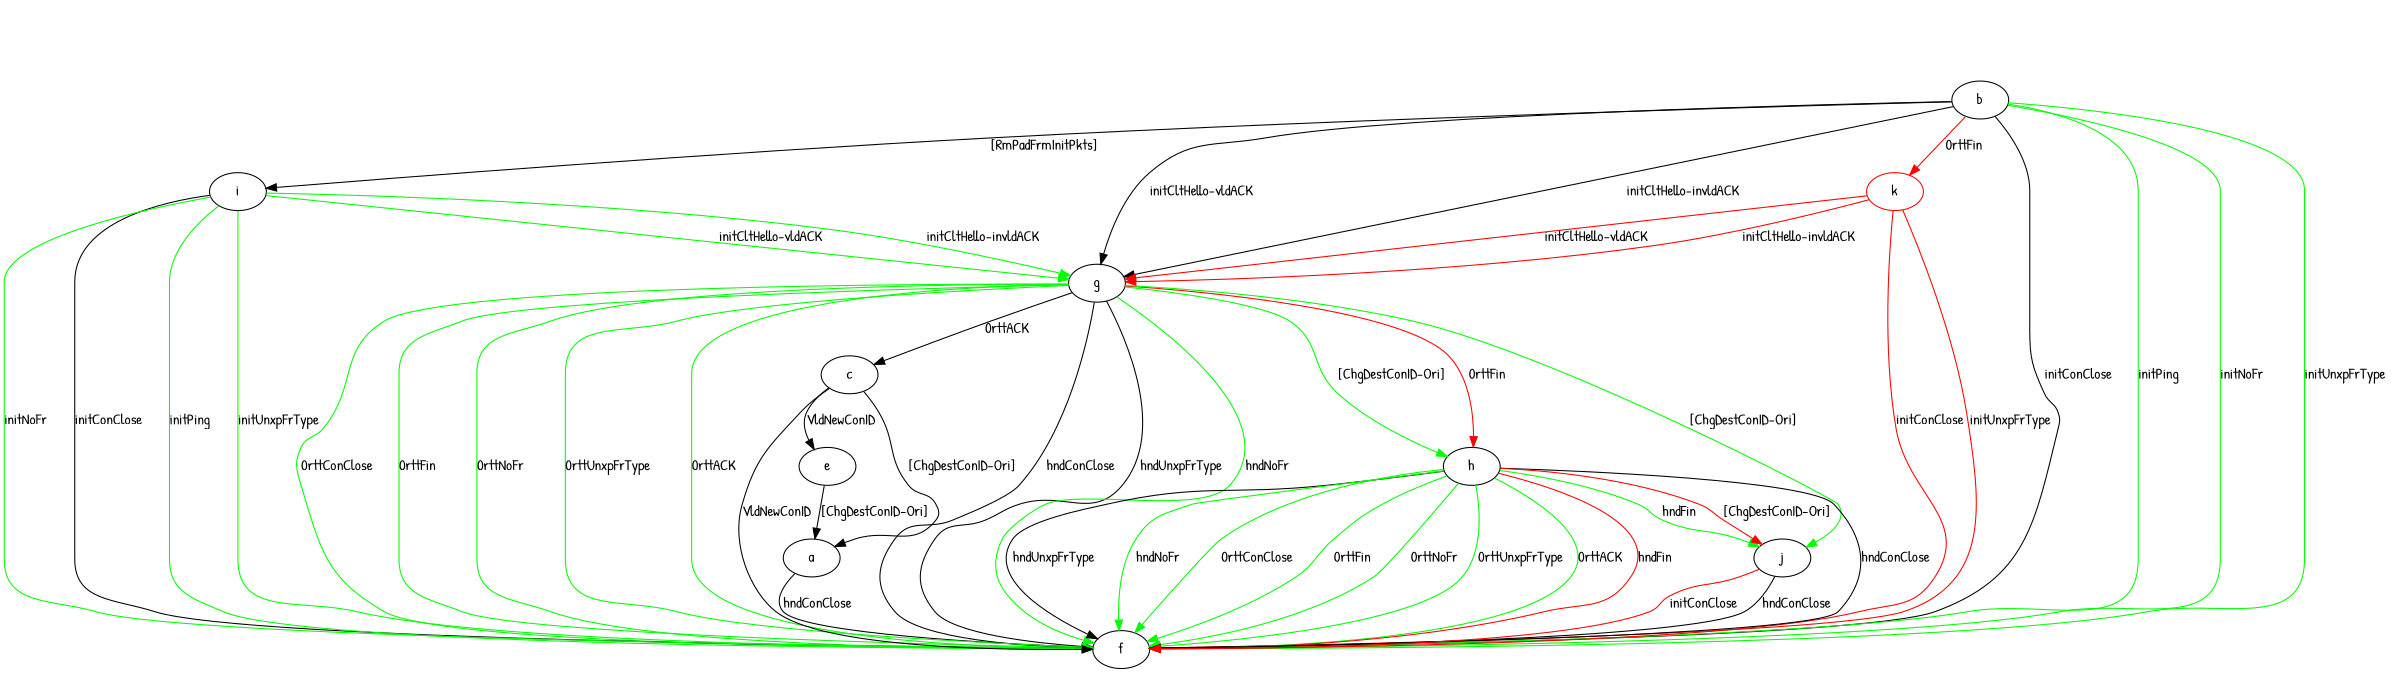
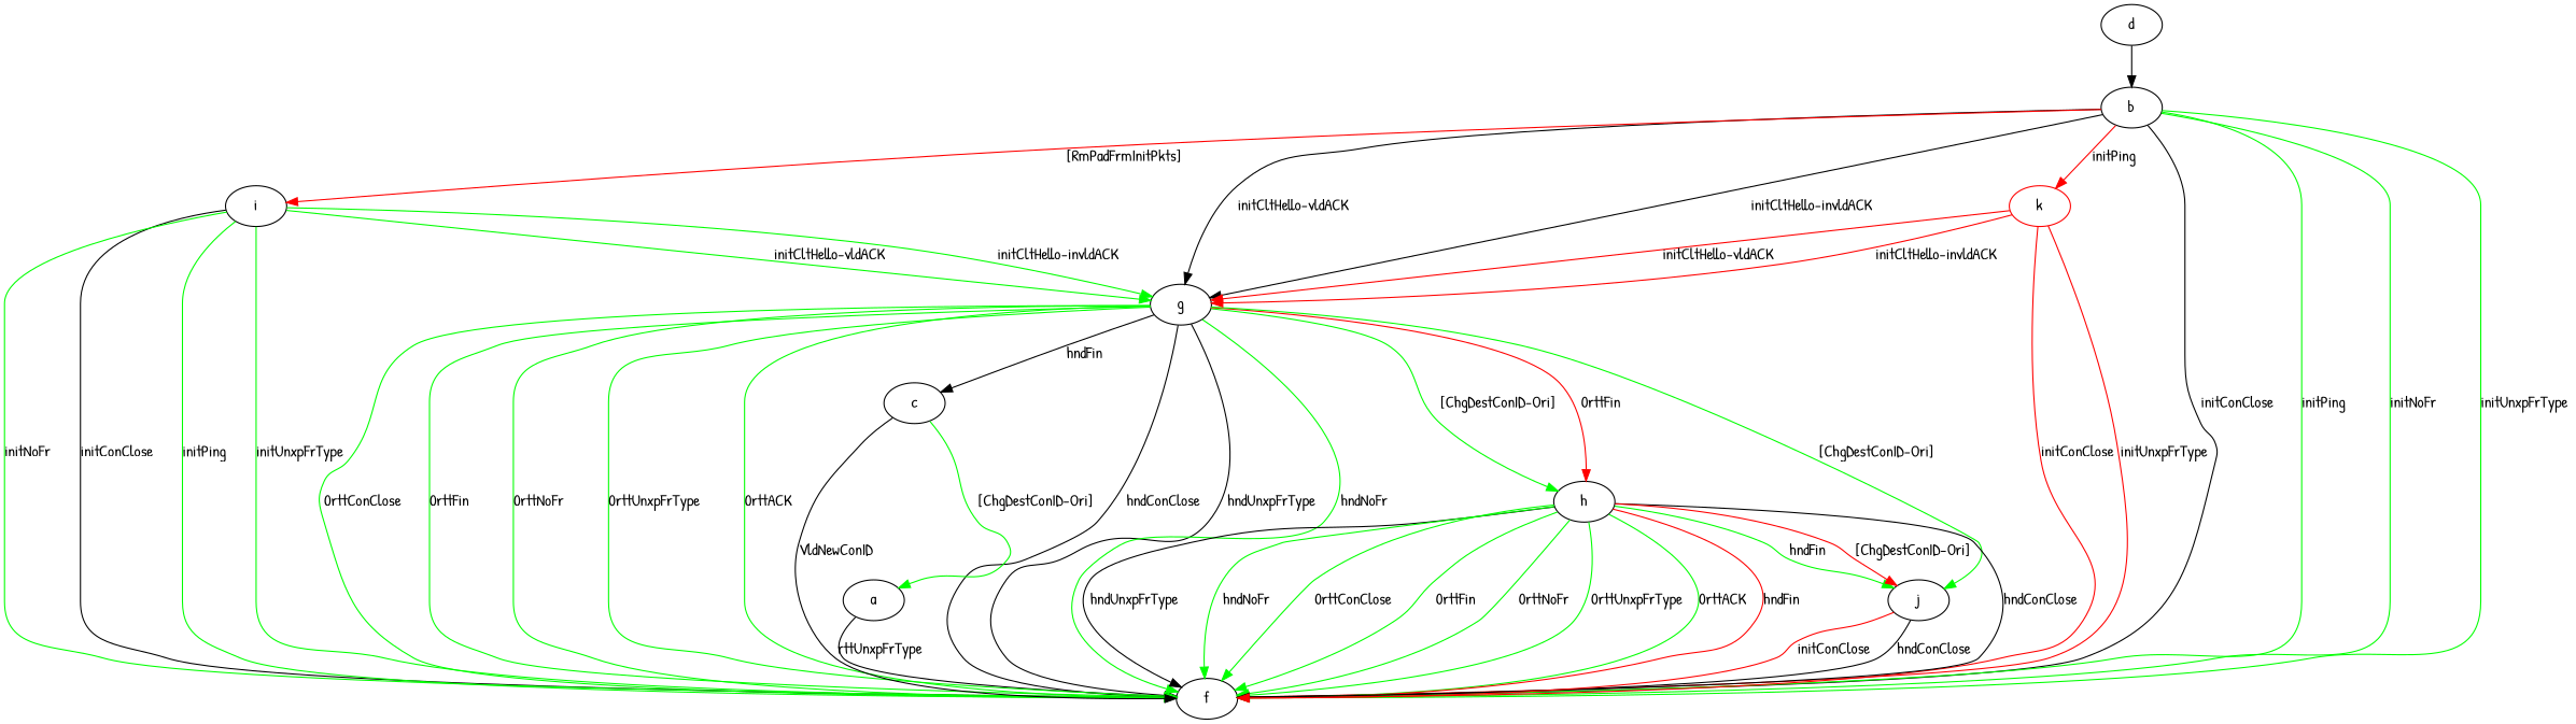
  digraph {
    fontname="Patrick Hand"
    node [fontname="Patrick Hand"]
    edge [fontname="Patrick Hand" color=green]
    a
    f
    b
    g
    i
    k [color=red]
    c
    h
    j
-   e
-   a -> f [label="hndConClose " color=""]
+   d
+   a -> f [label="rttUnxpFrType " color=""]
    b -> f [label="initConClose " color=""]
    b -> f [label="initPing "]
    b -> f [label="initNoFr "]
    b -> f [label="initUnxpFrType "]
    b -> g [label="initCltHello-vldACK " color=""]
    b -> g [label="initCltHello-invldACK " color=""]
-   b -> i [label="[RmPadFrmInitPkts] " color=""]
-   b -> k [color=red label="0rttFin "]
+   b -> i [label="[RmPadFrmInitPkts] " color=red]
+   b -> k [color=red label="initPing "]
    g -> f [label="hndConClose " color=""]
    g -> f [label="hndUnxpFrType " color=""]
    g -> f [label="hndNoFr "]
    g -> f [label="0rttConClose "]
    g -> f [label="0rttFin "]
    g -> f [label="0rttNoFr "]
    g -> f [label="0rttUnxpFrType "]
    g -> f [label="0rttACK "]
-   g -> c [label="0rttACK " color=""]
+   g -> c [label="hndFin " color=""]
    g -> h [label="[ChgDestConID-Ori] "]
    g -> h [color=red label="0rttFin "]
    g -> j [label="[ChgDestConID-Ori] "]
    i -> f [label="initConClose " color=""]
    i -> f [label="initPing "]
    i -> f [label="initNoFr "]
    i -> f [label="initUnxpFrType "]
    i -> g [label="initCltHello-vldACK "]
    i -> g [label="initCltHello-invldACK "]
    k -> f [color=red label="initConClose "]
    k -> f [color=red label="initUnxpFrType "]
    k -> g [color=red label="initCltHello-vldACK "]
    k -> g [color=red label="initCltHello-invldACK "]
-   c -> a [label="[ChgDestConID-Ori] " color=""]
+   c -> a [label="[ChgDestConID-Ori] "]
    c -> f [label="VldNewConID " color=""]
-   c -> e [label="VldNewConID " color=""]
    h -> f [label="hndConClose " color=""]
    h -> f [label="hndUnxpFrType " color=""]
    h -> f [label="hndNoFr "]
    h -> f [label="0rttConClose "]
    h -> f [label="0rttFin "]
    h -> f [label="0rttNoFr "]
    h -> f [label="0rttUnxpFrType "]
    h -> f [label="0rttACK "]
    h -> f [color=red label="hndFin "]
    h -> j [label="hndFin "]
    h -> j [color=red label="[ChgDestConID-Ori] "]
    j -> f [label="hndConClose " color=""]
    j -> f [color=red label="initConClose "]
-   e -> a [label="[ChgDestConID-Ori] " color=""]
+   d -> b [color=""]
  }
